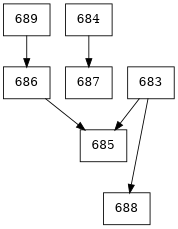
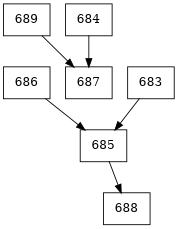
  digraph {
    node [shape=record]
    n1 [label="{689}"]
    n2 [label="{686}"]
    n3 [label="{685}"]
    n4 [label="{684}"]
    n5 [label="{687}"]
    n6 [label="{683}"]
    n7 [label="{688}"]
-   n1 -> n2
+   n1 -> n5
    n2 -> n3
-   n6 -> n7
+   n3 -> n7
    n4 -> n5
    n6 -> n3
  }
